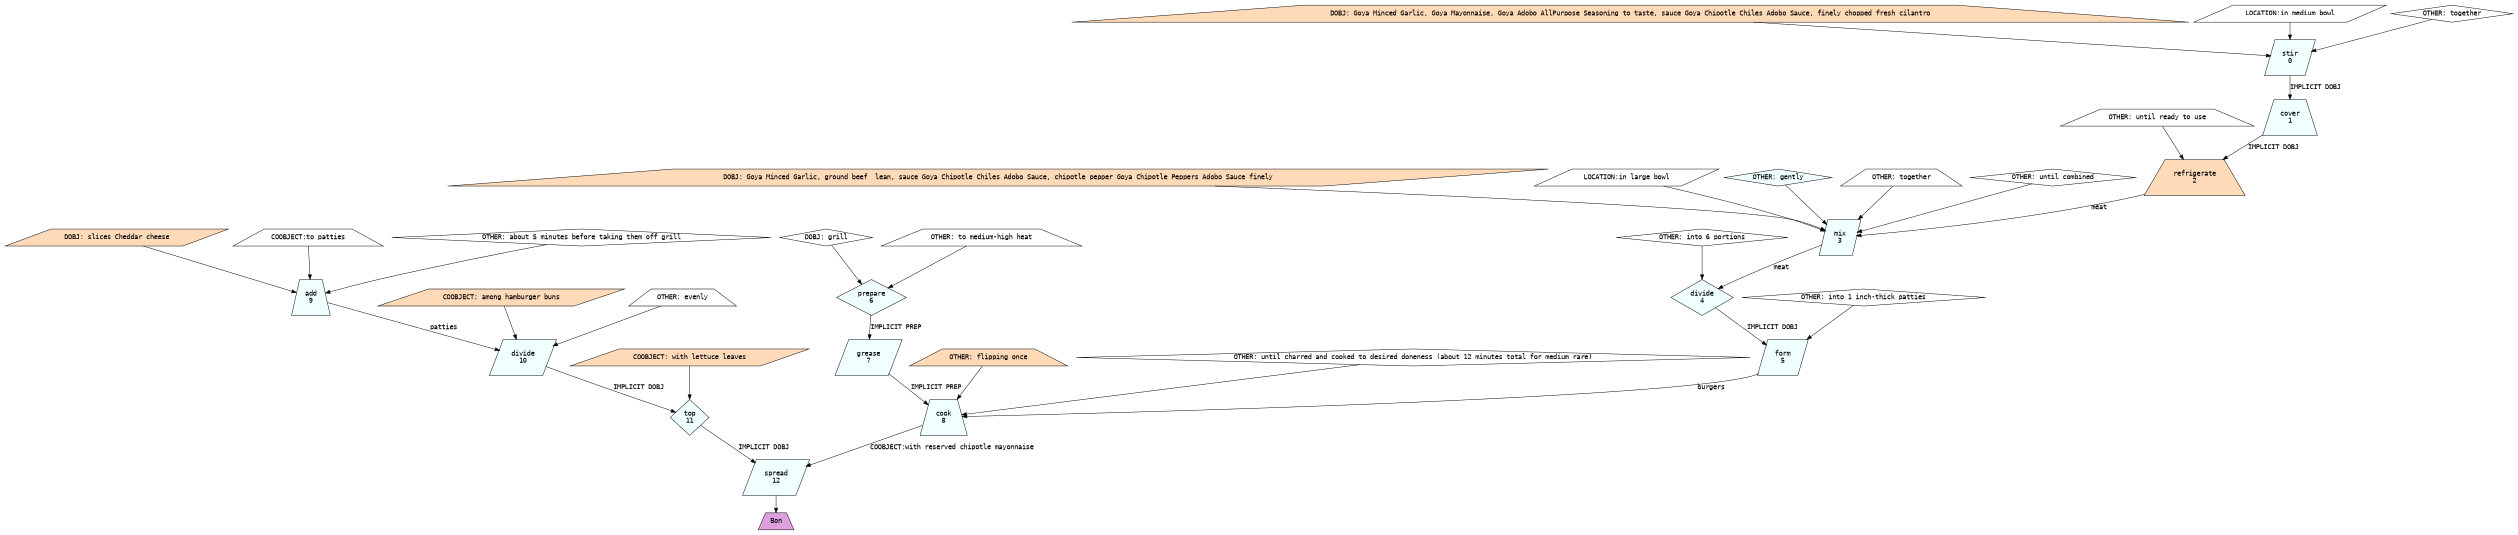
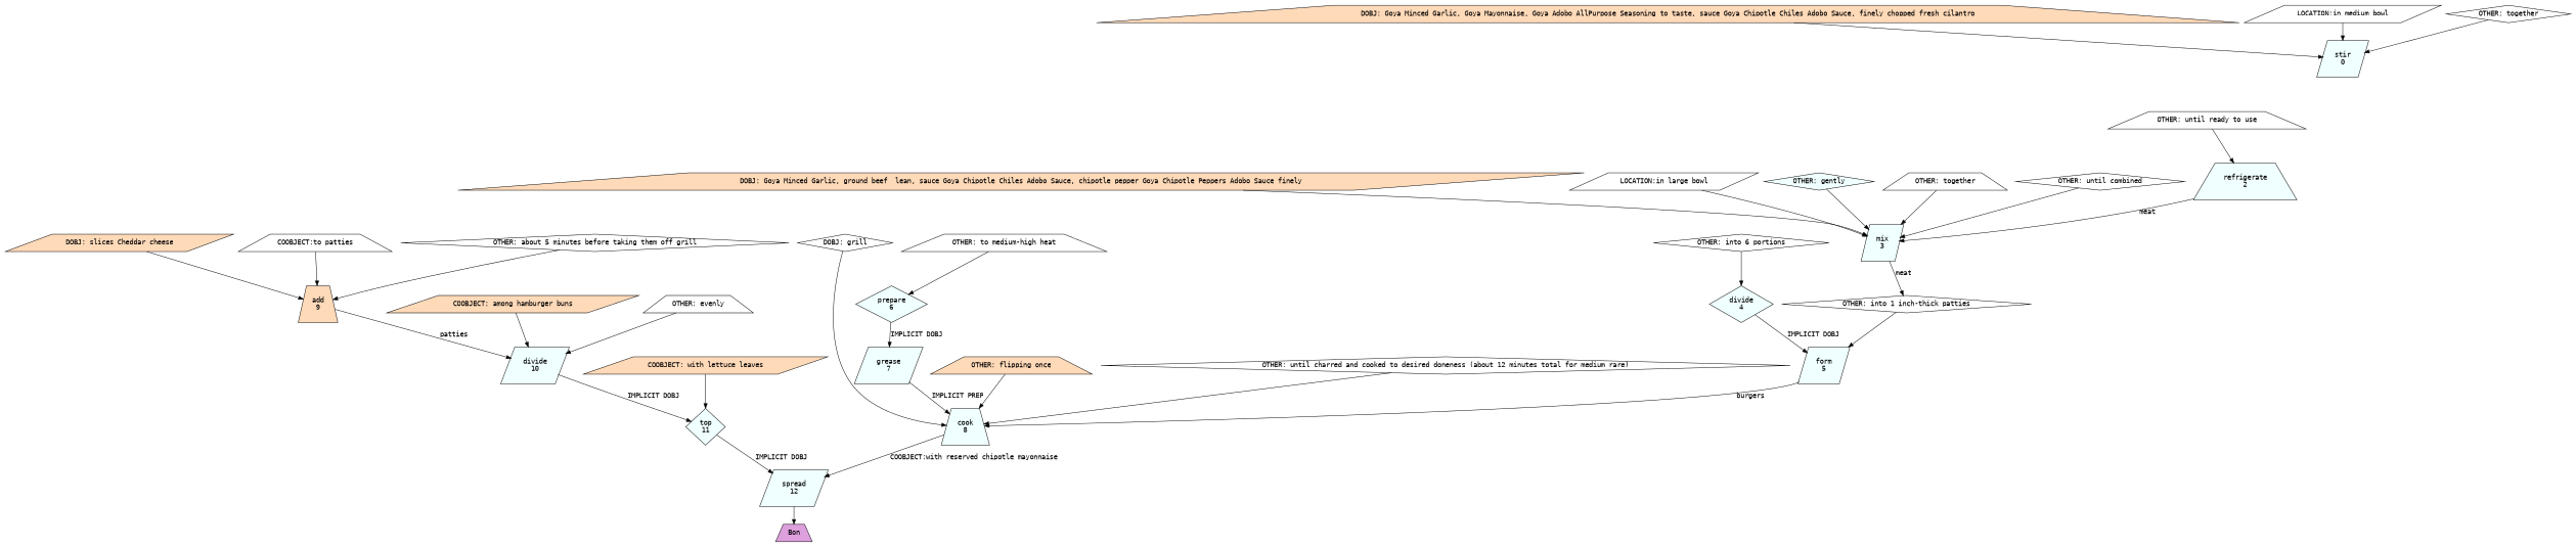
  digraph {
    fontname="DejaVu Sans Mono"
    node [fillcolor=azure fontname="DejaVu Sans Mono" shape=parallelogram style=filled]
    edge [fontname="DejaVu Sans Mono"]
    n1 [label="stir\n0"]
-   n2 [label="cover\n1" shape=trapezium]
-   n3 [fillcolor=peachpuff label="refrigerate\n2" shape=trapezium]
+   n3 [label="refrigerate\n2" shape=trapezium]
    n4 [label="mix\n3"]
    n5 [label="divide\n4" shape=diamond]
    n6 [label="form\n5"]
    n7 [label="cook\n8" shape=trapezium]
    n8 [label="spread\n12"]
    n9 [label="prepare\n6" shape=diamond]
    n10 [label="grease\n7"]
    n11 [fillcolor=plum label=Bon shape=trapezium]
-   n12 [label="add\n9" shape=trapezium]
+   n12 [fillcolor=peachpuff label="add\n9" shape=trapezium]
    n13 [label="divide\n10"]
    n14 [label="top\n11" shape=diamond]
    n15 [fillcolor=peachpuff label="DOBJ: Goya Minced Garlic, Goya Mayonnaise, Goya Adobo AllPurpose Seasoning to taste, sauce Goya Chipotle Chiles Adobo Sauce, finely chopped fresh cilantro" shape=trapezium]
    n16 [fillcolor=white label="LOCATION:in medium bowl"]
    n17 [fillcolor=white label="OTHER: together" shape=diamond]
    n18 [fillcolor=white label="DOBJ: grill" shape=diamond]
    n19 [fillcolor=white label="OTHER: to medium-high heat" shape=trapezium]
    n20 [fillcolor=peachpuff label="DOBJ: slices Cheddar cheese"]
    n21 [fillcolor=white label="COOBJECT:to patties" shape=trapezium]
    n22 [fillcolor=white label="OTHER: about 5 minutes before taking them off grill" shape=diamond]
    n23 [fillcolor=white label="OTHER: until ready to use" shape=trapezium]
    n24 [fillcolor=peachpuff label="DOBJ: Goya Minced Garlic, ground beef  lean, sauce Goya Chipotle Chiles Adobo Sauce, chipotle pepper Goya Chipotle Peppers Adobo Sauce finely"]
    n25 [fillcolor=white label="LOCATION:in large bowl"]
    n26 [label="OTHER: gently" shape=diamond]
    n27 [fillcolor=white label="OTHER: together" shape=trapezium]
    n28 [fillcolor=white label="OTHER: until combined" shape=diamond]
    n29 [fillcolor=white label="OTHER: into 6 portions" shape=diamond]
    n30 [fillcolor=white label="OTHER: into 1 inch-thick patties" shape=diamond]
    n31 [fillcolor=peachpuff label="OTHER: flipping once" shape=trapezium]
    n32 [fillcolor=white label="OTHER: until charred and cooked to desired doneness (about 12 minutes total for medium rare)" shape=diamond]
    n33 [fillcolor=peachpuff label="COOBJECT: among hamburger buns"]
    n34 [fillcolor=white label="OTHER: evenly" shape=trapezium]
    n35 [fillcolor=peachpuff label="COOBJECT: with lettuce leaves"]
-   n1 -> n2 [label="IMPLICIT DOBJ"]
-   n2 -> n3 [label="IMPLICIT DOBJ"]
    n3 -> n4 [label=meat]
-   n4 -> n5 [label=meat]
+   n4 -> n30 [label=meat]
    n5 -> n6 [label="IMPLICIT DOBJ"]
    n6 -> n7 [label=burgers]
    n7 -> n8 [label="COOBJECT:with reserved chipotle mayonnaise"]
    n8 -> n11
-   n9 -> n10 [label="IMPLICIT PREP"]
+   n9 -> n10 [label="IMPLICIT DOBJ"]
    n10 -> n7 [label="IMPLICIT PREP"]
    n12 -> n13 [label=patties]
    n13 -> n14 [label="IMPLICIT DOBJ"]
    n14 -> n8 [label="IMPLICIT DOBJ"]
    n15 -> n1
    n16 -> n1
    n17 -> n1
-   n18 -> n9
+   n18 -> n7
    n19 -> n9
    n20 -> n12
    n21 -> n12
    n22 -> n12
    n23 -> n3
    n24 -> n4
    n25 -> n4
    n26 -> n4
    n27 -> n4
    n28 -> n4
    n29 -> n5
    n30 -> n6
    n31 -> n7
    n32 -> n7
    n33 -> n13
    n34 -> n13
    n35 -> n14
  }
